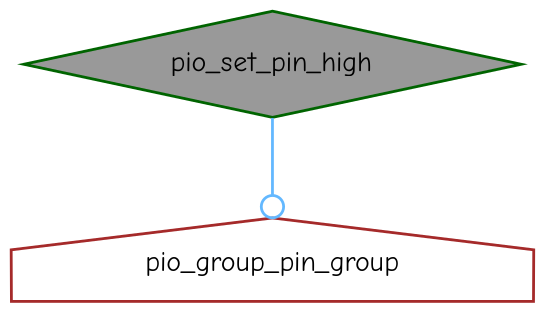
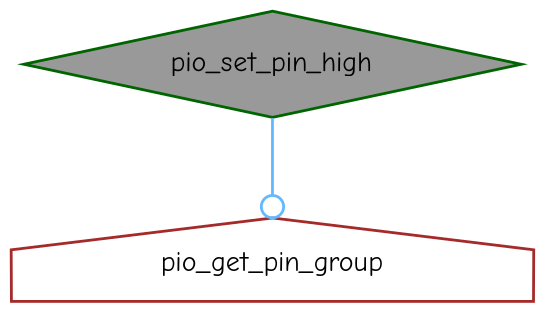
  digraph {
    rankdir=TB
    fontname="Comic Neue"
    node [fontname="Comic Neue" fontsize=10 style=filled]
    n1 [color=darkgreen fillcolor=grey60 fontcolor=black height=0.2 label=pio_set_pin_high shape=diamond width=0.4]
-   n2 [color=brown fillcolor=white height=0.2 label=pio_group_pin_group shape=house width=0.4]
+   n2 [color=brown fillcolor=white height=0.2 label=pio_get_pin_group shape=house width=0.4]
    n1 -> n2 [color=steelblue1 fontname="Comic Neue" fontsize=10 labelfontname=FreeSans labelfontsize=10 style=solid arrowhead=odot]
  }
